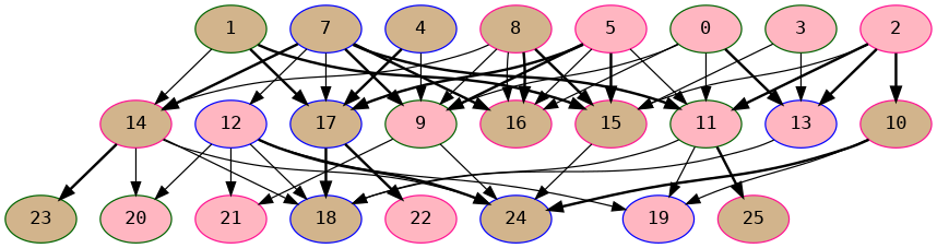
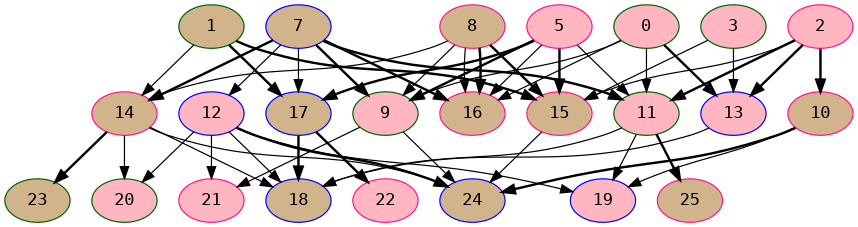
  digraph {
    fontname="DejaVu Sans Mono"
    node [alpha=0.13 color=deeppink fillcolor=tan fontname="DejaVu Sans Mono" style=filled]
    edge [fontname="DejaVu Sans Mono" style=solid]
    1 [color=darkgreen expect_size=21376000]
    14 [expect_size=26412032]
    15 [alpha=0.14 expect_size=32002048]
    17 [alpha=0.07 color=blue expect_size=45548544]
    24 [alpha=0.00 color=blue expect_size=50193408]
    18 [alpha=0.10 color=blue expect_size=39515136]
    20 [alpha=0.11 color=darkgreen expect_size=46138368 fillcolor=lightpink]
    23 [alpha=0.18 color=darkgreen expect_size=47490048]
    22 [alpha=0.08 expect_size=47678464 fillcolor=lightpink]
    2 [alpha=0.15 expect_size=43646976 fillcolor=lightpink]
    10 [alpha=0.17 expect_size=44127232]
    11 [alpha=0.04 color=darkgreen expect_size=45856768 fillcolor=lightpink]
    13 [alpha=0.01 color=blue expect_size=15858688 fillcolor=lightpink]
    19 [alpha=0.17 color=blue expect_size=45364224 fillcolor=lightpink]
    25 [alpha=0.11 expect_size=32667648]
    3 [alpha=0.04 color=darkgreen expect_size=35115008 fillcolor=lightpink]
-   4 [alpha=0.02 color=blue expect_size=34813952]
    9 [alpha=0.00 color=darkgreen expect_size=48284672 fillcolor=lightpink]
    21 [alpha=0.11 expect_size=39251968 fillcolor=lightpink]
    5 [alpha=0.20 expect_size=24650752 fillcolor=lightpink]
    16 [expect_size=30871552]
    n22 [alpha=0.06 color=darkgreen expect_size=28632064 fillcolor=lightpink label=0]
    7 [alpha=0.17 color=blue expect_size=9265152]
    12 [alpha=0.20 color=blue expect_size=28357632 fillcolor=lightpink]
    8 [alpha=0.02 expect_size=44114944]
    1 -> 14
    1 -> 15 [style=bold]
    1 -> 17 [style=bold]
    14 -> 24
    14 -> 18
    14 -> 20
    14 -> 23 [style=bold]
    15 -> 24
    17 -> 18 [style=bold]
    17 -> 22 [style=bold]
    2 -> 15
    2 -> 10 [style=bold]
    2 -> 11 [style=bold]
    2 -> 13 [style=bold]
    10 -> 24 [style=bold]
    10 -> 19
    11 -> 18
    11 -> 19
    11 -> 25 [style=bold]
    13 -> 18
    3 -> 15
    3 -> 13
-   4 -> 17 [style=bold]
-   4 -> 9
    9 -> 24
    9 -> 21
    5 -> 15 [style=bold]
    5 -> 17 [style=bold]
    5 -> 11
    5 -> 9 [style=bold]
    5 -> 16
    n22 -> 11
    n22 -> 13 [style=bold]
    n22 -> 9
    n22 -> 16
    7 -> 14 [style=bold]
    7 -> 17
    7 -> 11 [style=bold]
    7 -> 9 [style=bold]
    7 -> 16 [style=bold]
    7 -> 12
    12 -> 24 [style=bold]
    12 -> 18
    12 -> 20
    12 -> 19
    12 -> 21
    8 -> 14
    8 -> 15 [style=bold]
    8 -> 9
    8 -> 16
    8 -> 16 [style=bold]
  }
